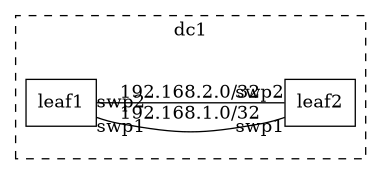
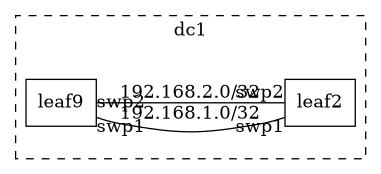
  digraph {
    rankdir=LR
    node [shape=box]
    edge [dir=none]
-   leaf1
+   leaf1 [label=leaf9]
    leaf2
    subgraph cluster_1 {
      label=dc1
      style=dashed
      leaf1
      leaf2
    }
    leaf1 -> leaf2 [headlabel=swp1 label="192.168.1.0/32" taillabel=swp1]
    leaf1 -> leaf2 [headlabel=swp2 label="192.168.2.0/32" taillabel=swp2]
  }
